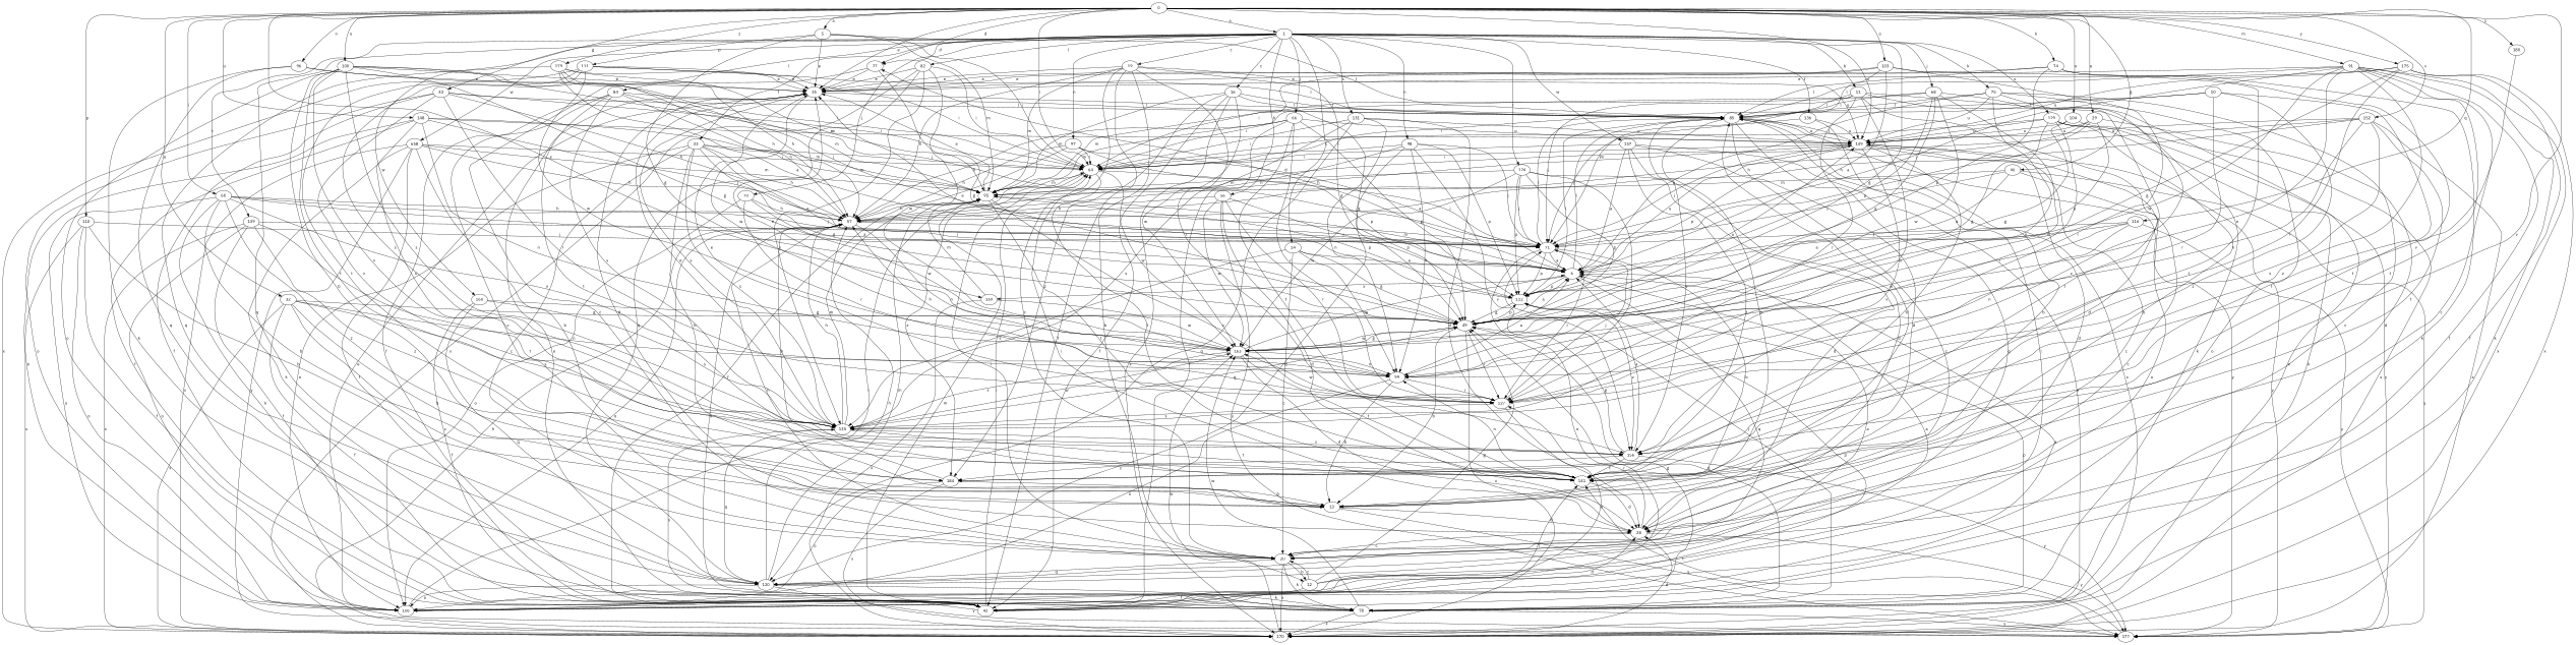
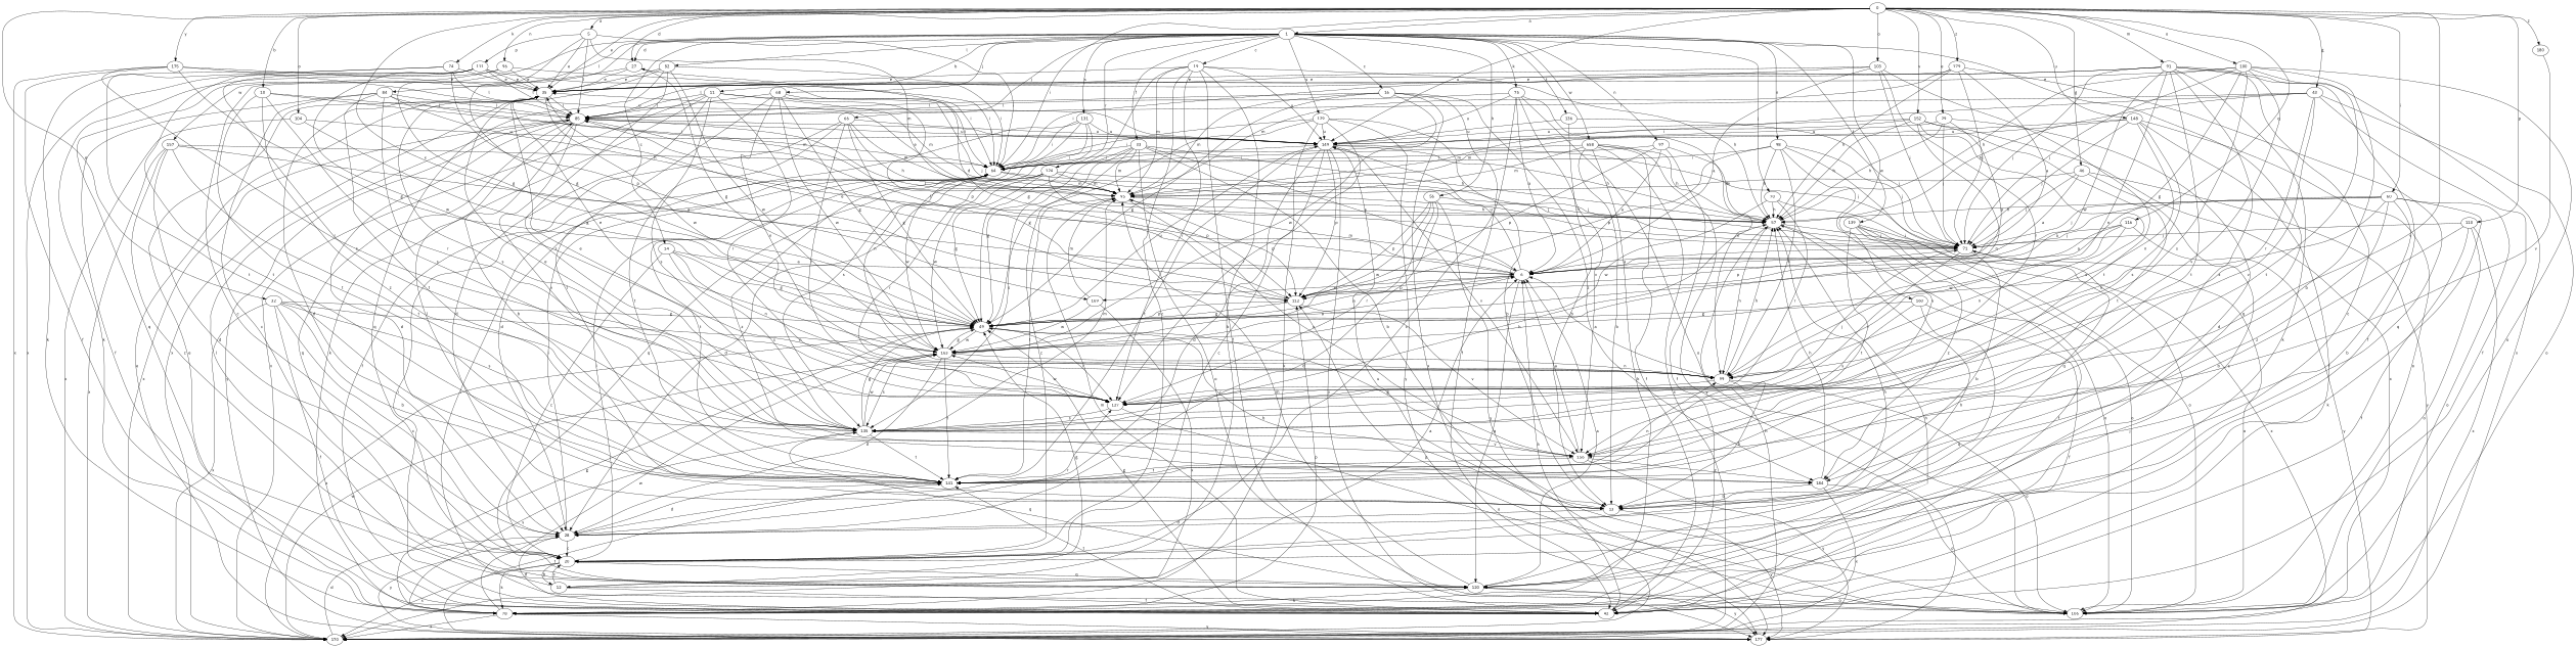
  strict digraph {
    fontname="IBM Plex Sans"
    node [fontname="IBM Plex Sans"]
    edge [fontname="IBM Plex Sans"]
    0
    1
    5
    10
    27
    29
    32
    35
    43
    46
    60
    64
    74
    91
    96
    100
    103
    104
    110
    116
    148
    149
    152
    156
    169
    175
    179
    180
    11
    14
    16
    19
    n33 [label=33]
    49
    56
    66
    68
    70
    75
    82
    84
    97
    98
    120
    124
    129
    131
    136
    139
    157
    n51 [label=658]
    160
    85
    n54 [label=95]
    111
    127
    141
    184
    20
    112
    28
    71
    57
    135
    170
    42
    13
    99
    163
    106
    6
    177
    78
    12
    0 -> 1 [label=a]
    0 -> 5 [label=a]
+   0 -> 10 [label=b]
    0 -> 27 [label=d]
    0 -> 29 [label=e]
    0 -> 32 [label=e]
    0 -> 35 [label=e]
    0 -> 43 [label=g]
    0 -> 46 [label=g]
    0 -> 60 [label=i]
    0 -> 64 [label=i]
    0 -> 74 [label=k]
    0 -> 91 [label=m]
    0 -> 96 [label=n]
    0 -> 100 [label=o]
    0 -> 103 [label=o]
    0 -> 104 [label=o]
    0 -> 110 [label=p]
    0 -> 116 [label=q]
    0 -> 148 [label=u]
    0 -> 149 [label=u]
    0 -> 152 [label=v]
    0 -> 156 [label=v]
    0 -> 169 [label=x]
    0 -> 175 [label=y]
    0 -> 179 [label=z]
    0 -> 180 [label=z]
    1 -> 27 [label=d]
    1 -> 11 [label=b]
    1 -> 14 [label=c]
    1 -> 16 [label=c]
    1 -> 19 [label=c]
    1 -> n33 [label=f]
    1 -> 49 [label=g]
    1 -> 56 [label=h]
    1 -> 66 [label=j]
    1 -> 68 [label=j]
    1 -> 70 [label=j]
    1 -> 75 [label=k]
    1 -> 82 [label=l]
    1 -> 84 [label=l]
    1 -> 97 [label=n]
    1 -> 98 [label=n]
    1 -> 120 [label=q]
    1 -> 124 [label=r]
    1 -> 129 [label=s]
    1 -> 131 [label=s]
    1 -> 136 [label=t]
    1 -> 139 [label=t]
    1 -> 157 [label=w]
    1 -> n51 [label=w]
    1 -> 160 [label=w]
    5 -> 35 [label=e]
    5 -> 64 [label=i]
    5 -> 49 [label=g]
    5 -> 85 [label=l]
    5 -> n54 [label=m]
    5 -> 111 [label=p]
    10 -> 64 [label=i]
    10 -> 85 [label=l]
    10 -> 127 [label=r]
    10 -> 141 [label=t]
    10 -> 184 [label=z]
    27 -> 35 [label=e]
    27 -> 49 [label=g]
    27 -> 20 [label=c]
    29 -> 149 [label=u]
    29 -> 112 [label=p]
    29 -> 28 [label=d]
    29 -> 71 [label=j]
    29 -> 57 [label=h]
    32 -> 49 [label=g]
    32 -> 20 [label=c]
    32 -> 135 [label=s]
    32 -> 170 [label=x]
    32 -> 42 [label=f]
    32 -> 13 [label=b]
    32 -> 99 [label=n]
    35 -> 85 [label=l]
    35 -> 28 [label=d]
    35 -> 135 [label=s]
    35 -> 163 [label=w]
    43 -> 64 [label=i]
    43 -> 156 [label=v]
    43 -> 85 [label=l]
    43 -> 127 [label=r]
    43 -> 57 [label=h]
    43 -> 42 [label=f]
    43 -> 106 [label=o]
    46 -> n54 [label=m]
    46 -> 20 [label=c]
    46 -> 71 [label=j]
    46 -> 6 [label=a]
    46 -> 177 [label=y]
    60 -> 184 [label=z]
    60 -> 71 [label=j]
    60 -> 57 [label=h]
    60 -> 13 [label=b]
    60 -> 99 [label=n]
    60 -> 106 [label=o]
    60 -> 6 [label=a]
    60 -> 78 [label=k]
    64 -> n54 [label=m]
    64 -> 141 [label=t]
    64 -> 184 [label=z]
    64 -> 71 [label=j]
    64 -> 163 [label=w]
    74 -> 35 [label=e]
    74 -> 85 [label=l]
    74 -> 141 [label=t]
    74 -> 112 [label=p]
    74 -> 78 [label=k]
    91 -> 35 [label=e]
    91 -> 85 [label=l]
    91 -> 141 [label=t]
    91 -> 184 [label=z]
    91 -> 20 [label=c]
    91 -> 71 [label=j]
    91 -> 170 [label=x]
    91 -> 42 [label=f]
    91 -> 99 [label=n]
    91 -> 163 [label=w]
    91 -> 78 [label=k]
    96 -> 35 [label=e]
    96 -> 64 [label=i]
    96 -> 120 [label=q]
    96 -> 78 [label=k]
    100 -> 35 [label=e]
    100 -> 156 [label=v]
    100 -> 49 [label=g]
    100 -> 141 [label=t]
    100 -> 71 [label=j]
    100 -> 57 [label=h]
    100 -> 135 [label=s]
    100 -> 13 [label=b]
    100 -> 106 [label=o]
    103 -> 35 [label=e]
    103 -> 64 [label=i]
    103 -> 127 [label=r]
    103 -> 141 [label=t]
    103 -> 71 [label=j]
    103 -> 6 [label=a]
    104 -> 149 [label=u]
    104 -> 49 [label=g]
    104 -> 170 [label=x]
    110 -> 71 [label=j]
    110 -> 170 [label=x]
    110 -> 42 [label=f]
    110 -> 13 [label=b]
    110 -> 106 [label=o]
    116 -> 71 [label=j]
    116 -> 99 [label=n]
    116 -> 163 [label=w]
    116 -> 6 [label=a]
    116 -> 177 [label=y]
    148 -> 149 [label=u]
    148 -> n54 [label=m]
    148 -> 71 [label=j]
    148 -> 135 [label=s]
    148 -> 42 [label=f]
    148 -> 99 [label=n]
    148 -> 106 [label=o]
    149 -> 64 [label=i]
    149 -> 156 [label=v]
    149 -> 85 [label=l]
    149 -> 141 [label=t]
    149 -> 20 [label=c]
    149 -> 112 [label=p]
    149 -> 28 [label=d]
    149 -> 71 [label=j]
    149 -> 57 [label=h]
    149 -> 177 [label=y]
    152 -> 149 [label=u]
    152 -> n54 [label=m]
    152 -> 141 [label=t]
    152 -> 57 [label=h]
    152 -> 135 [label=s]
    152 -> 170 [label=x]
    152 -> 99 [label=n]
    156 -> 49 [label=g]
    156 -> 141 [label=t]
    156 -> 184 [label=z]
    156 -> 6 [label=a]
    156 -> 177 [label=y]
    169 -> n54 [label=m]
    169 -> 170 [label=x]
    169 -> 163 [label=w]
    175 -> 35 [label=e]
    175 -> 149 [label=u]
    175 -> 49 [label=g]
    175 -> 127 [label=r]
    175 -> 170 [label=x]
    175 -> 42 [label=f]
    179 -> 35 [label=e]
    179 -> 120 [label=q]
    179 -> n54 [label=m]
    179 -> 71 [label=j]
    179 -> 57 [label=h]
    179 -> 6 [label=a]
    180 -> 156 [label=v]
    11 -> 85 [label=l]
    11 -> n54 [label=m]
    11 -> 127 [label=r]
    11 -> 28 [label=d]
    11 -> 71 [label=j]
    11 -> 135 [label=s]
    11 -> 170 [label=x]
    11 -> 78 [label=k]
    14 -> 49 [label=g]
    14 -> 20 [label=c]
    14 -> 135 [label=s]
    14 -> 99 [label=n]
    14 -> 6 [label=a]
    16 -> 49 [label=g]
    16 -> 85 [label=l]
    16 -> n54 [label=m]
    16 -> 184 [label=z]
    16 -> 170 [label=x]
    16 -> 42 [label=f]
    16 -> 163 [label=w]
    19 -> 35 [label=e]
    19 -> 149 [label=u]
    19 -> 49 [label=g]
    19 -> n54 [label=m]
    19 -> 127 [label=r]
    19 -> 20 [label=c]
    19 -> 57 [label=h]
    19 -> 42 [label=f]
    19 -> 12 [label=b]
    n33 -> 64 [label=i]
    n33 -> 49 [label=g]
    n33 -> n54 [label=m]
    n33 -> 20 [label=c]
    n33 -> 57 [label=h]
    n33 -> 135 [label=s]
    n33 -> 13 [label=b]
    n33 -> 106 [label=o]
    n33 -> 6 [label=a]
    49 -> 149 [label=u]
    49 -> 127 [label=r]
    49 -> 112 [label=p]
    49 -> 170 [label=x]
    49 -> 13 [label=b]
    49 -> 163 [label=w]
    49 -> 6 [label=a]
    56 -> 127 [label=r]
    56 -> 112 [label=p]
    56 -> 28 [label=d]
    56 -> 57 [label=h]
    56 -> 163 [label=w]
    56 -> 177 [label=y]
    66 -> 149 [label=u]
    66 -> 49 [label=g]
    66 -> n54 [label=m]
    66 -> 127 [label=r]
    66 -> 141 [label=t]
    66 -> 57 [label=h]
    66 -> 42 [label=f]
    68 -> 64 [label=i]
    68 -> 49 [label=g]
    68 -> 85 [label=l]
    68 -> 141 [label=t]
    68 -> 112 [label=p]
    68 -> 99 [label=n]
    68 -> 163 [label=w]
    70 -> 127 [label=r]
    70 -> 57 [label=h]
    70 -> 163 [label=w]
    70 -> 106 [label=o]
    75 -> 149 [label=u]
    75 -> 156 [label=v]
    75 -> 85 [label=l]
    75 -> 20 [label=c]
    75 -> 99 [label=n]
    75 -> 106 [label=o]
    75 -> 6 [label=a]
    82 -> 35 [label=e]
    82 -> 64 [label=i]
    82 -> 120 [label=q]
    82 -> 135 [label=s]
    82 -> 170 [label=x]
    82 -> 163 [label=w]
    84 -> 85 [label=l]
    84 -> n54 [label=m]
    84 -> 141 [label=t]
    84 -> 20 [label=c]
    84 -> 57 [label=h]
    84 -> 135 [label=s]
    84 -> 42 [label=f]
    97 -> 64 [label=i]
    97 -> 112 [label=p]
    97 -> 57 [label=h]
    97 -> 42 [label=f]
    97 -> 6 [label=a]
    98 -> 64 [label=i]
    98 -> 156 [label=v]
    98 -> 120 [label=q]
    98 -> 112 [label=p]
    98 -> 71 [label=j]
    98 -> 57 [label=h]
    98 -> 99 [label=n]
    120 -> n54 [label=m]
    120 -> 57 [label=h]
    120 -> 106 [label=o]
    120 -> 6 [label=a]
    120 -> 177 [label=y]
    120 -> 78 [label=k]
    124 -> 49 [label=g]
    124 -> n54 [label=m]
    124 -> 127 [label=r]
    124 -> 112 [label=p]
    124 -> 28 [label=d]
    124 -> 71 [label=j]
    124 -> 163 [label=w]
    129 -> 64 [label=i]
    129 -> 149 [label=u]
    129 -> 49 [label=g]
    129 -> 127 [label=r]
    129 -> 13 [label=b]
    129 -> 177 [label=y]
    129 -> 78 [label=k]
    131 -> 64 [label=i]
    131 -> 149 [label=u]
    131 -> 120 [label=q]
    131 -> 28 [label=d]
    131 -> 135 [label=s]
    131 -> 99 [label=n]
    136 -> 149 [label=u]
    136 -> 71 [label=j]
    136 -> 13 [label=b]
    139 -> 141 [label=t]
    139 -> 184 [label=z]
    139 -> 71 [label=j]
    139 -> 170 [label=x]
    139 -> 42 [label=f]
    139 -> 106 [label=o]
    157 -> 64 [label=i]
    157 -> 141 [label=t]
    157 -> 20 [label=c]
    157 -> 28 [label=d]
    157 -> 170 [label=x]
    157 -> 6 [label=a]
    n51 -> 64 [label=i]
    n51 -> n54 [label=m]
    n51 -> 57 [label=h]
    n51 -> 170 [label=x]
    n51 -> 42 [label=f]
    n51 -> 13 [label=b]
    n51 -> 177 [label=y]
    n51 -> 78 [label=k]
    160 -> 49 [label=g]
    160 -> 120 [label=q]
    160 -> 135 [label=s]
    160 -> 42 [label=f]
    85 -> 149 [label=u]
    85 -> 156 [label=v]
    85 -> 120 [label=q]
    85 -> 28 [label=d]
    85 -> 170 [label=x]
    85 -> 13 [label=b]
    85 -> 177 [label=y]
    n54 -> 35 [label=e]
    n54 -> 156 [label=v]
    n54 -> 141 [label=t]
    n54 -> 112 [label=p]
    n54 -> 57 [label=h]
    111 -> 35 [label=e]
    111 -> 64 [label=i]
    111 -> 85 [label=l]
    111 -> 141 [label=t]
    111 -> 135 [label=s]
    111 -> 170 [label=x]
    111 -> 163 [label=w]
-   127 -> 35 [label=e]
+   35 -> 127 [label=e]
    127 -> 71 [label=j]
    127 -> 135 [label=s]
    127 -> 163 [label=w]
    127 -> 106 [label=o]
    141 -> 28 [label=d]
    141 -> 99 [label=n]
    184 -> 57 [label=h]
    184 -> 170 [label=x]
    184 -> 13 [label=b]
    184 -> 106 [label=o]
    20 -> 64 [label=i]
    20 -> 120 [label=q]
    20 -> 57 [label=h]
    20 -> 170 [label=x]
    20 -> 78 [label=k]
    20 -> 12 [label=b]
    112 -> 35 [label=e]
    112 -> 156 [label=v]
    112 -> 49 [label=g]
    112 -> 85 [label=l]
    28 -> 64 [label=i]
    28 -> 127 [label=r]
    28 -> 20 [label=c]
    28 -> 177 [label=y]
    71 -> 85 [label=l]
    71 -> 127 [label=r]
    71 -> 112 [label=p]
    71 -> 13 [label=b]
    71 -> 106 [label=o]
    71 -> 6 [label=a]
    57 -> 71 [label=j]
    57 -> 99 [label=n]
    57 -> 106 [label=o]
    135 -> 35 [label=e]
    135 -> 156 [label=v]
    135 -> 49 [label=g]
    135 -> 120 [label=q]
    135 -> n54 [label=m]
    135 -> 141 [label=t]
    135 -> 57 [label=h]
    135 -> 163 [label=w]
    170 -> 28 [label=d]
    170 -> 57 [label=h]
    170 -> 163 [label=w]
    42 -> 64 [label=i]
    42 -> 49 [label=g]
    42 -> n54 [label=m]
    42 -> 141 [label=t]
    42 -> 28 [label=d]
    42 -> 6 [label=a]
    13 -> 85 [label=l]
    13 -> 28 [label=d]
    13 -> 177 [label=y]
    99 -> 127 [label=r]
    99 -> 57 [label=h]
    99 -> 13 [label=b]
    99 -> 106 [label=o]
    99 -> 6 [label=a]
    163 -> 35 [label=e]
    163 -> 49 [label=g]
    163 -> 141 [label=t]
    163 -> 28 [label=d]
    163 -> 135 [label=s]
    163 -> 99 [label=n]
    163 -> 6 [label=a]
    106 -> 64 [label=i]
    106 -> 149 [label=u]
    106 -> 112 [label=p]
    6 -> 27 [label=d]
    6 -> 149 [label=u]
    6 -> 169 [label=x]
    6 -> 120 [label=q]
    6 -> 85 [label=l]
    6 -> n54 [label=m]
    6 -> 112 [label=p]
    177 -> 35 [label=e]
    177 -> 141 [label=t]
    78 -> 35 [label=e]
    78 -> 49 [label=g]
    78 -> 112 [label=p]
    78 -> 71 [label=j]
    78 -> 57 [label=h]
    78 -> 135 [label=s]
    78 -> 170 [label=x]
    78 -> 163 [label=w]
    78 -> 177 [label=y]
    12 -> 49 [label=g]
    12 -> 85 [label=l]
    12 -> 20 [label=c]
    12 -> 42 [label=f]
    12 -> 6 [label=a]
  }
